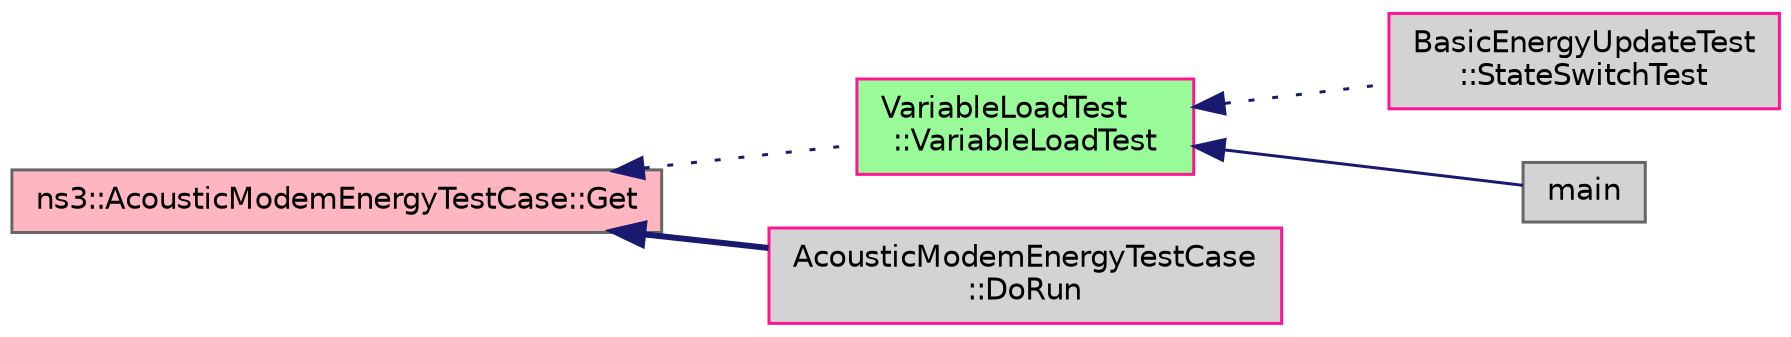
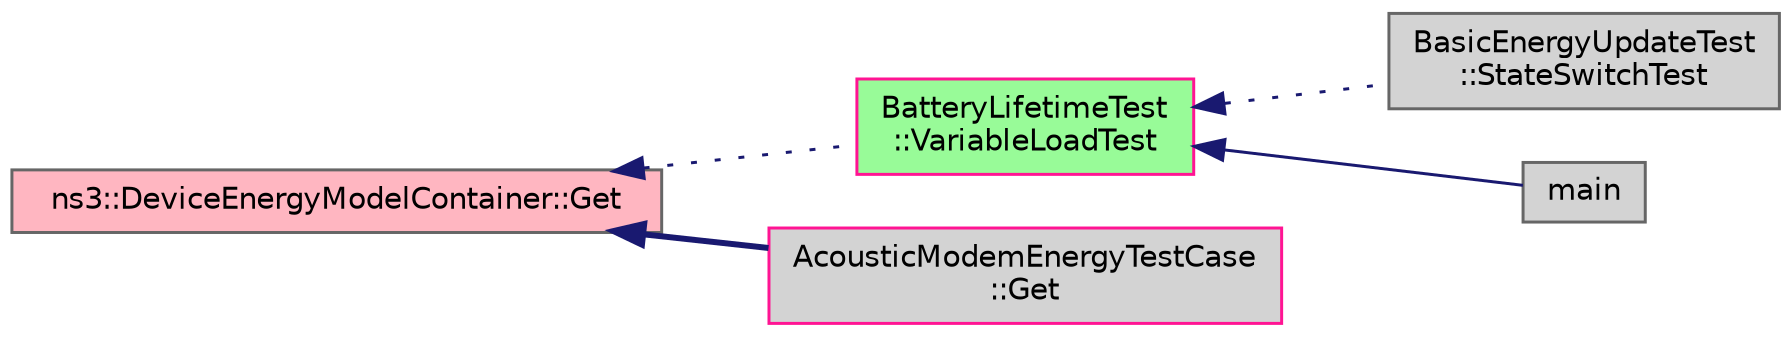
  digraph {
    rankdir=LR
    node [color=gray40 fillcolor=lightgrey fontname=Helvetica fontsize=10 shape=record style=filled]
    edge [color=midnightblue dir=back fontname=Helvetica fontsize=10 labelfontname=Helvetica labelfontsize=10 style=dotted]
-   n1 [fillcolor=lightpink fontcolor=black height=0.2 label="ns3::AcousticModemEnergyTestCase::Get" width=0.4]
-   n2 [color=deeppink fillcolor=palegreen height=0.2 label="VariableLoadTest\l::VariableLoadTest" width=0.4]
-   n3 [color=deeppink height=0.2 label="AcousticModemEnergyTestCase\l::DoRun" width=0.4]
-   n4 [color=deeppink height=0.2 label="BasicEnergyUpdateTest\l::StateSwitchTest" width=0.4]
+   n1 [fillcolor=lightpink fontcolor=black height=0.2 label="ns3::DeviceEnergyModelContainer::Get" width=0.4]
+   n2 [color=deeppink fillcolor=palegreen height=0.2 label="BatteryLifetimeTest\l::VariableLoadTest" width=0.4]
+   n3 [color=deeppink height=0.2 label="AcousticModemEnergyTestCase\l::Get" width=0.4]
+   n4 [height=0.2 label="BasicEnergyUpdateTest\l::StateSwitchTest" width=0.4]
    n5 [height=0.2 label=main width=0.4]
    n1 -> n2
    n1 -> n3 [style=bold]
    n2 -> n4
    n2 -> n5 [style=solid]
  }
